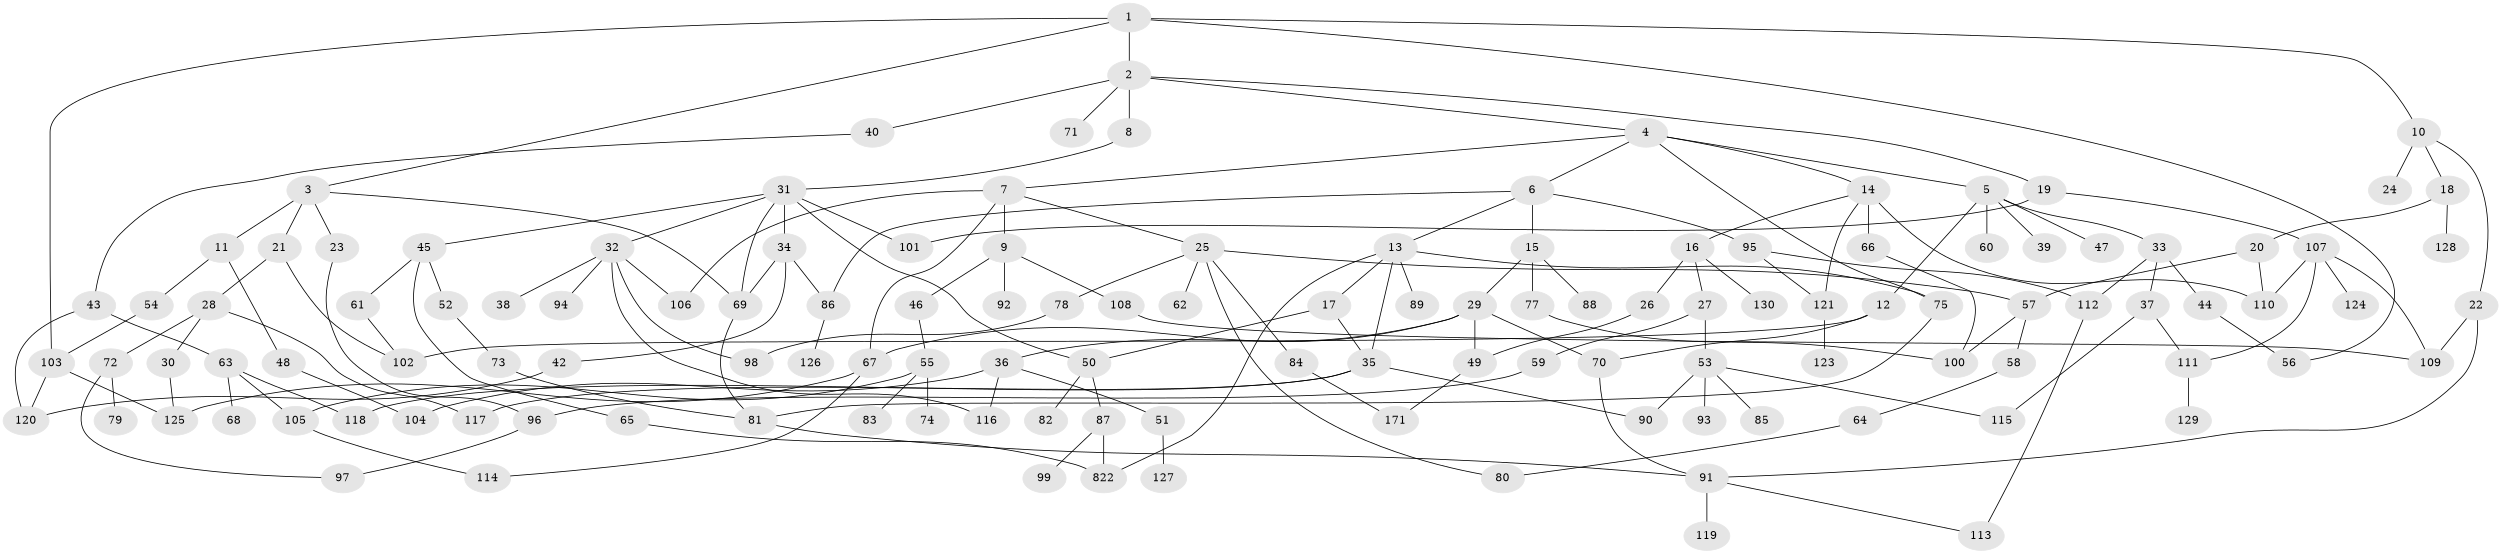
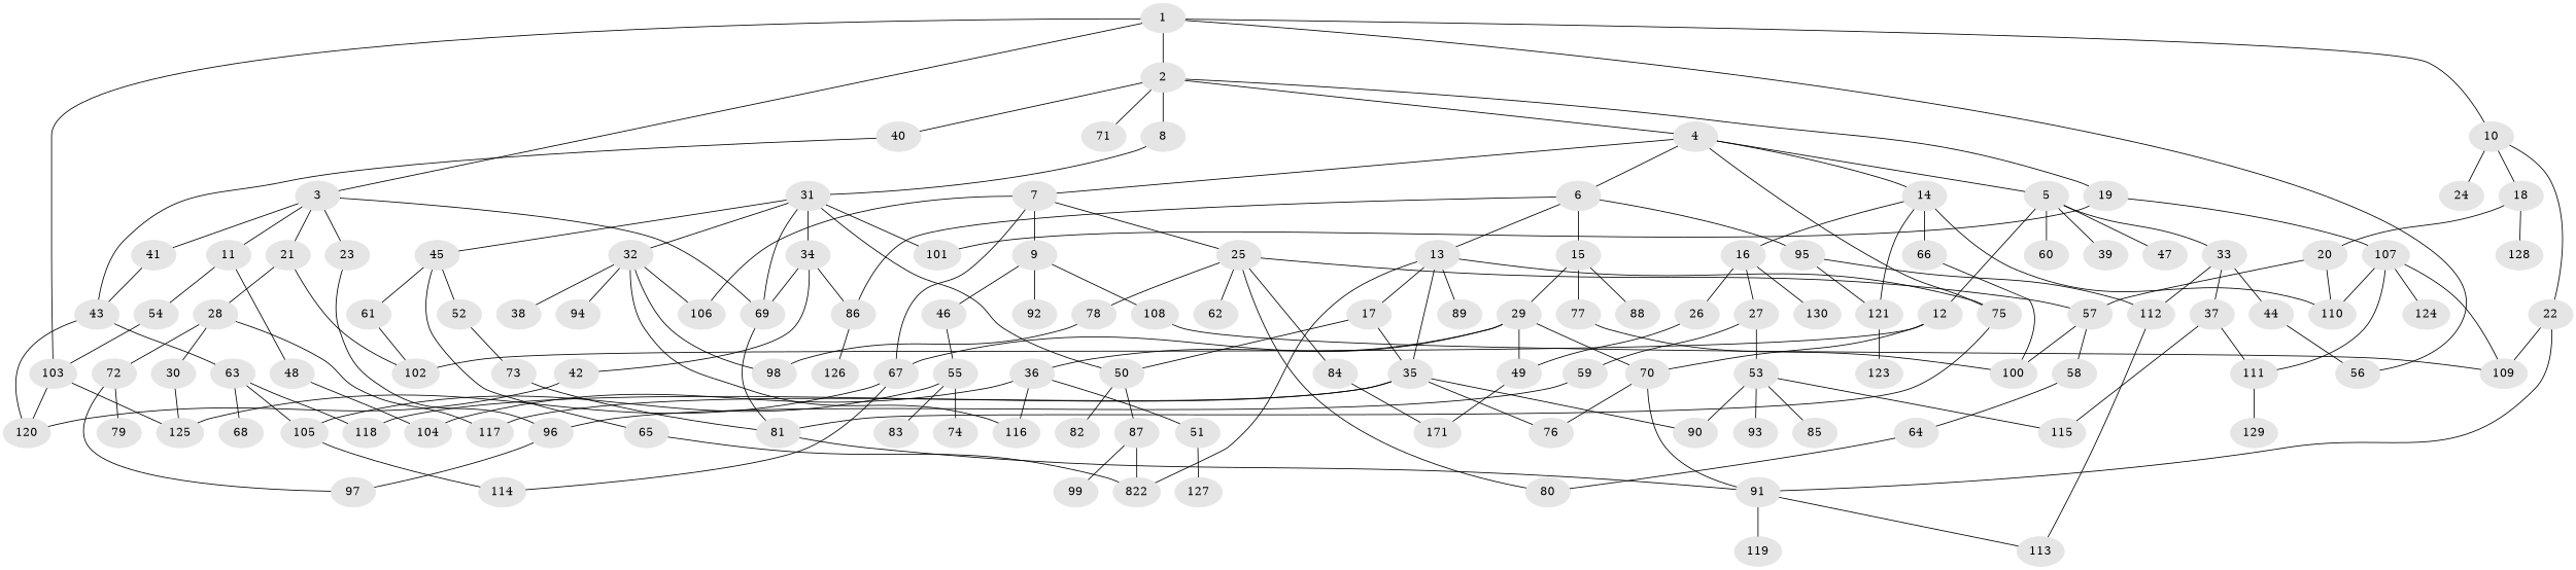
  graph {
    node [color=gray90 style=filled]
    1
    2
    3
    10
    56
    103
    4
    8
    19
    40
    71
    11
    21
    23
+   41
    69
    18
    22
    24
    125
    120
    5
    6
    7
    14
    75
    31
    101
    107
    43
    48
    54
    28
    102
    96
    30
    72
    117
    81
    12
    33
    39
    47
    60
    13
    15
    86
    95
    9
    25
    67
    106
    16
    66
    110
    121
    70
    37
    44
    112
    17
    35
    89
    n64 [label=822]
    29
    77
    88
    126
    46
    92
    108
    57
    62
    78
    80
    84
    114
    50
    32
    34
    45
    55
    109
    20
    128
    91
    104
+   76
    90
    118
    26
    27
    130
    100
    123
    49
    36
    53
    59
    82
    87
    111
    124
    58
    113
    119
    97
    98
    n109 [label=171]
    115
    85
    93
    79
    116
    51
    38
    94
    42
    65
    52
    61
    127
    129
    63
    105
    68
    73
    74
    83
    99
    64
    1 -- 2
    1 -- 3
    1 -- 10
    1 -- 56
    1 -- 103
    2 -- 4
    2 -- 8
    2 -- 19
    2 -- 40
    2 -- 71
    3 -- 11
    3 -- 21
    3 -- 23
+   3 -- 41
    3 -- 69
    10 -- 18
    10 -- 22
    10 -- 24
    103 -- 125
    103 -- 120
    4 -- 5
    4 -- 6
    4 -- 7
    4 -- 14
    4 -- 75
    8 -- 31
    19 -- 101
    19 -- 107
    40 -- 43
    11 -- 48
    11 -- 54
    21 -- 28
    21 -- 102
    23 -- 96
+   41 -- 43
    69 -- 81
    18 -- 20
    18 -- 128
    22 -- 109
    22 -- 91
    5 -- 12
    5 -- 33
    5 -- 39
    5 -- 47
    5 -- 60
    6 -- 13
    6 -- 15
    6 -- 86
    6 -- 95
    7 -- 9
    7 -- 25
    7 -- 67
    7 -- 106
    14 -- 16
    14 -- 66
    14 -- 110
    14 -- 121
    75 -- 81
    31 -- 69
    31 -- 101
    31 -- 50
    31 -- 32
    31 -- 34
    31 -- 45
    107 -- 110
    107 -- 109
    107 -- 111
    107 -- 124
    43 -- 120
    43 -- 63
    48 -- 104
    54 -- 103
    28 -- 30
    28 -- 72
    28 -- 117
    96 -- 97
    30 -- 125
    72 -- 97
    72 -- 79
    81 -- 91
    12 -- 102
    12 -- 70
    33 -- 37
    33 -- 44
    33 -- 112
    13 -- 75
    13 -- 17
    13 -- 35
    13 -- 89
    13 -- n64
    15 -- 29
    15 -- 77
    15 -- 88
    86 -- 126
    95 -- 121
    95 -- 112
    9 -- 46
    9 -- 92
    9 -- 108
    25 -- 57
    25 -- 62
    25 -- 78
    25 -- 80
    25 -- 84
    67 -- 125
    67 -- 114
    16 -- 26
    16 -- 27
    16 -- 130
    66 -- 100
    121 -- 123
    70 -- 91
+   70 -- 76
    37 -- 111
    37 -- 115
    44 -- 56
    112 -- 113
    17 -- 35
    17 -- 50
    35 -- 117
+   35 -- 76
    35 -- 90
    35 -- 118
    29 -- 67
    29 -- 70
    29 -- 49
    29 -- 36
    77 -- 100
    46 -- 55
    108 -- 109
    57 -- 100
    57 -- 58
    78 -- 98
    84 -- n109
    50 -- 82
    50 -- 87
    32 -- 106
    32 -- 98
    32 -- 116
    32 -- 38
    32 -- 94
    34 -- 69
    34 -- 86
    34 -- 42
    45 -- 65
    45 -- 52
    45 -- 61
    55 -- 105
    55 -- 74
    55 -- 83
    20 -- 110
    20 -- 57
    91 -- 113
    91 -- 119
    26 -- 49
    27 -- 53
    27 -- 59
    49 -- n109
    36 -- 104
    36 -- 116
    36 -- 51
    53 -- 90
    53 -- 115
    53 -- 85
    53 -- 93
    59 -- 96
    87 -- n64
    87 -- 99
    111 -- 129
    58 -- 64
    51 -- 127
    42 -- 120
    65 -- n64
    52 -- 73
    61 -- 102
    63 -- 118
    63 -- 105
    63 -- 68
    105 -- 114
    73 -- 81
    64 -- 80
  }
